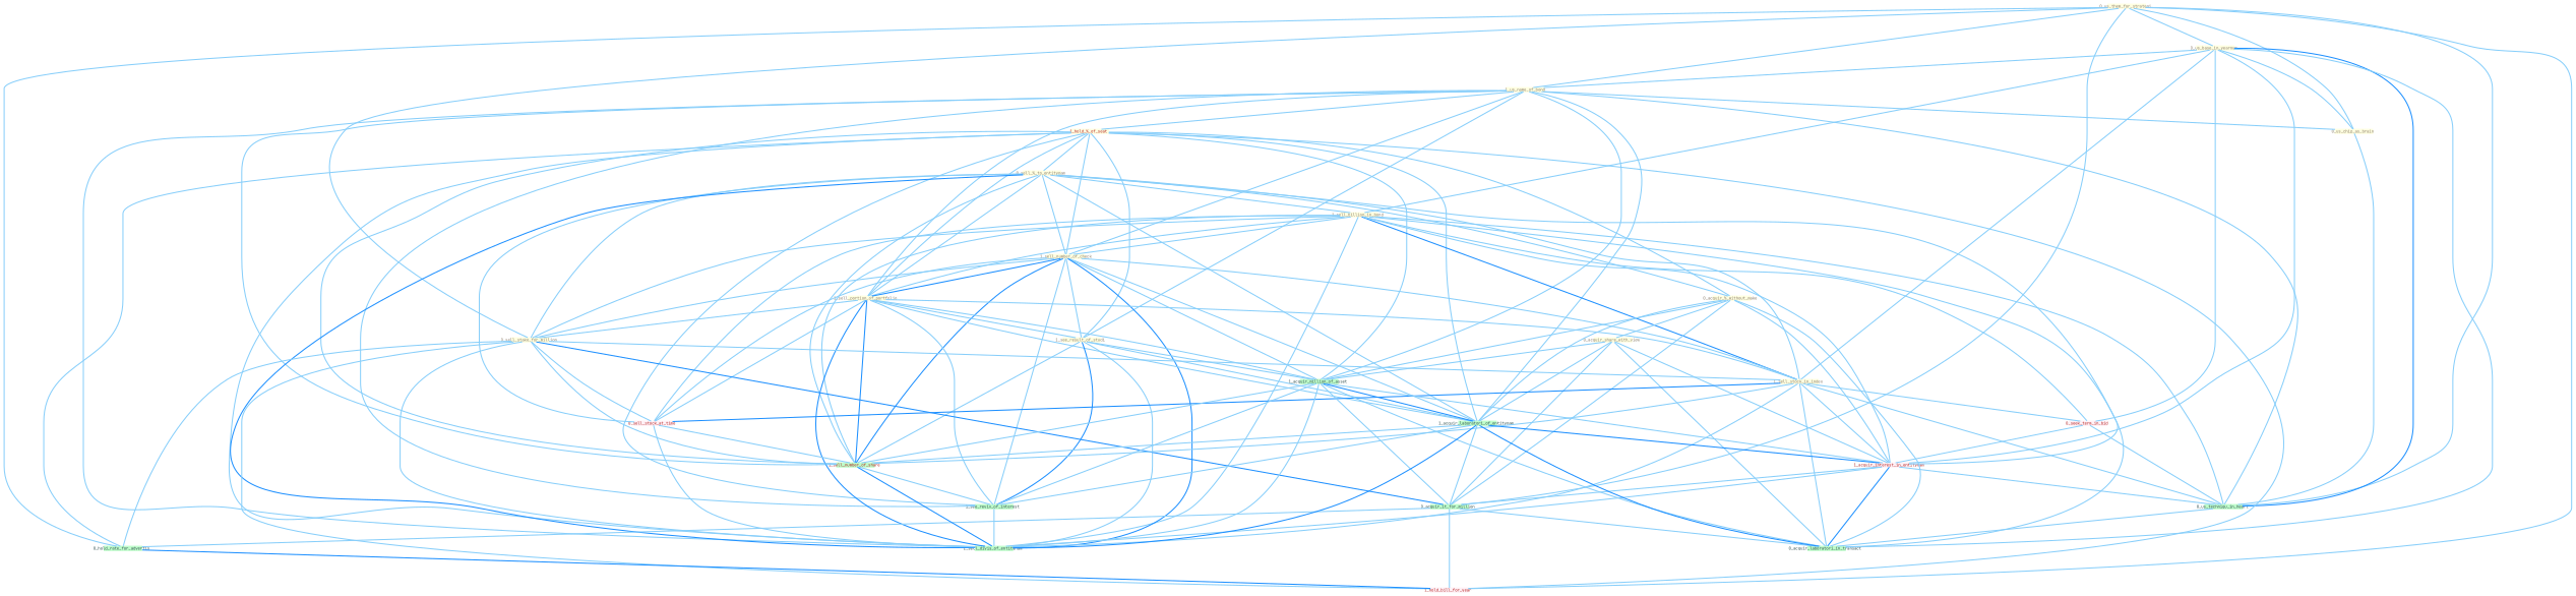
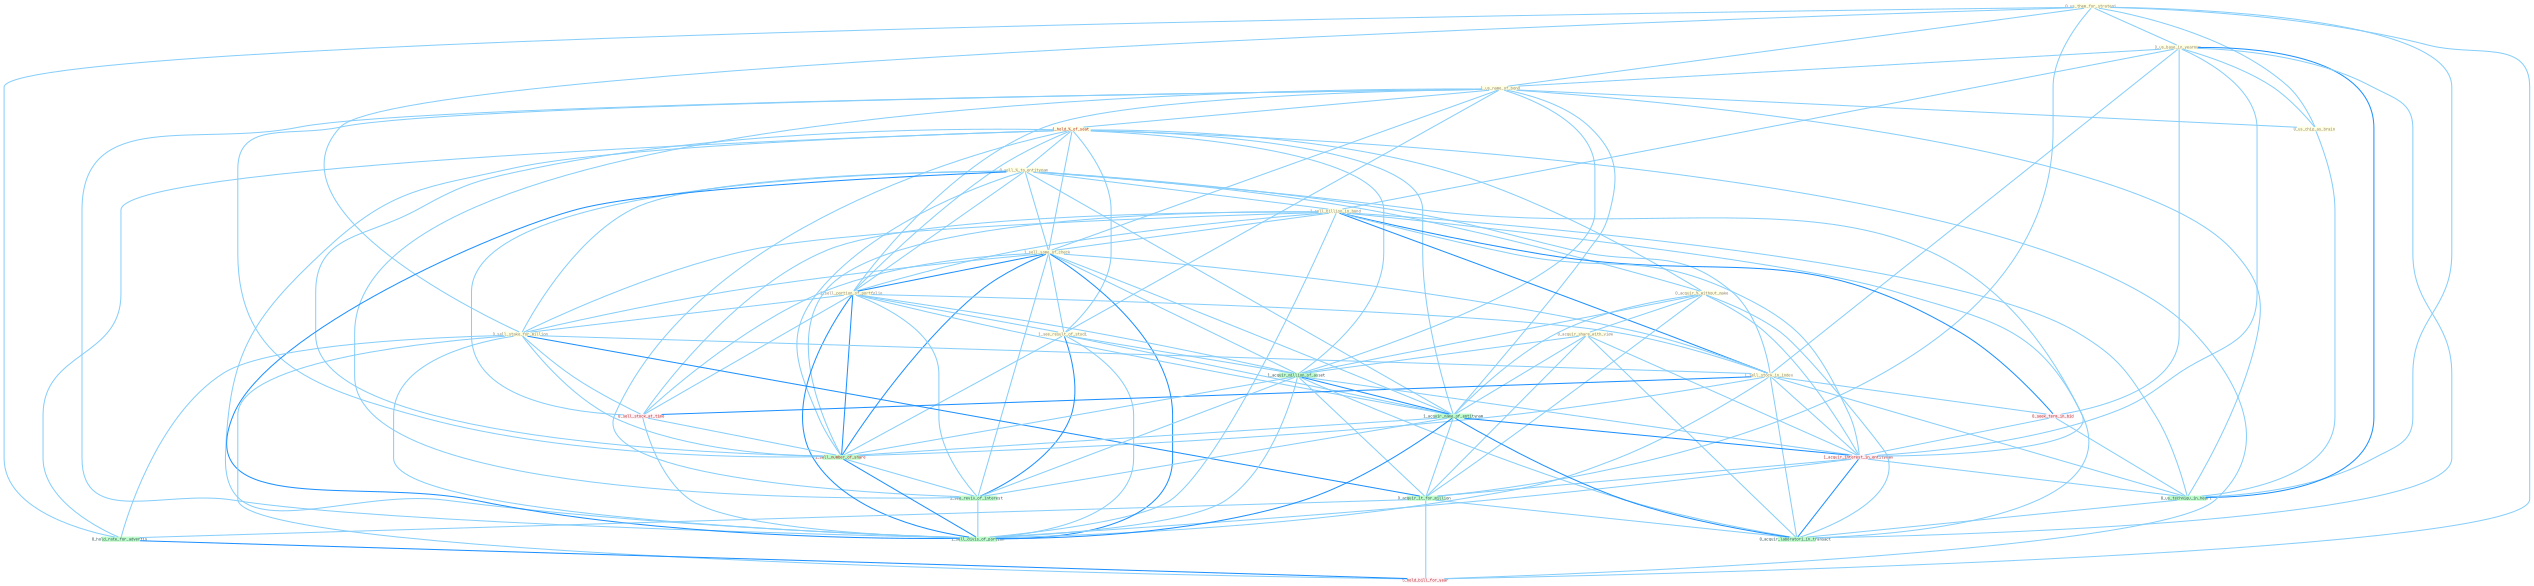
  graph {
    fontname="JetBrains Mono"
    node [color="#ffffe0" fixedsize=true fontcolor="#8b7d6b" fontname="JetBrains Mono" fontsize=4 shape=polygon style=filled]
    edge [color="#87cefa" fontname="JetBrains Mono" w=1]
    "0_us_them_for_strategi " [height=.06 width=.5]
    "0_us_base_in_yearnum " [height=.06 width=.5]
    n3 [height=.06 label="1_us_name_of_bond" width=.5]
    "1_hold_%_of_seat " [fontcolor="#b22222" height=.06 width=.5]
    "0_sell_%_to_entitynam " [height=.06 width=.5]
    "0_us_chip_as_brain " [height=.06 width=.5]
    "1_sell_billion_in_bond " [height=.06 width=.5]
-   "1_sell_some_of_check " [height=.06 width=.5 label="1_sell_number_of_check"]
+   "1_sell_some_of_check " [height=.06 width=.5]
    "1_sell_portion_of_portfolio " [height=.06 width=.5]
    "1_see_result_of_studi " [height=.06 width=.5]
    "0_sell_stake_for_million " [height=.06 width=.5]
    "0_acquir_%_without_make " [height=.06 width=.5]
    "0_acquir_share_with_view " [height=.06 width=.5]
    "1_sell_stock_in_index " [height=.06 width=.5]
    "0_seek_term_in_bid " [color="#fff0f5" fontcolor="#b22222" height=.06 width=.5]
    "1_acquir_interest_in_entitynam " [color="#fff0f5" fontcolor="#b22222" height=.06 width=.5]
    "0_sell_stock_at_time " [color="#fff0f5" fontcolor="#b22222" height=.06 width=.5]
-   "1_hold_bill_for_year " [color="#fff0f5" fontcolor="#b22222" height=.06 width=.5]
+   "1_hold_bill_for_year " [color="#fff0f5" fontcolor="#b22222" height=.06 width=.5 label="5_hold_bill_for_year"]
    "0_us_techniqu_in_heart " [color="#BDFCC9" fontcolor="#2f4f4f" height=.06 width=.5]
    "0_acquir_it_for_million " [color="#BDFCC9" fontcolor="#2f4f4f" height=.06 width=.5]
    "0_hold_rate_for_advertis " [color="#BDFCC9" fontcolor="#2f4f4f" height=.06 width=.5]
    "0_acquir_laboratori_in_transact " [color="#BDFCC9" fontcolor="#2f4f4f" height=.06 width=.5]
    "1_acquir_million_of_asset " [color="#BDFCC9" fontcolor="#2f4f4f" height=.06 width=.5]
-   "1_acquir_laboratori_of_entitynam " [color="#BDFCC9" fontcolor="#2f4f4f" height=.06 width=.5]
+   "1_acquir_laboratori_of_entitynam " [color="#BDFCC9" fontcolor="#2f4f4f" height=.06 width=.5 label="1_acquir_name_of_entitynam"]
    "1_sell_number_of_share " [color="#BDFCC9" fontcolor="#b22222" height=.06 width=.5]
    "1_see_reviv_of_interest " [color="#BDFCC9" fontcolor="#2f4f4f" height=.06 width=.5]
-   "1_sell_divis_of_entitynam " [color="#BDFCC9" fontcolor="#2f4f4f" height=.06 width=.5]
+   "1_sell_divis_of_entitynam " [color="#BDFCC9" fontcolor="#2f4f4f" height=.06 width=.5 label="1_sell_divis_of_portion"]
    subgraph sub_1 {
      "0_us_them_for_strategi "
      "0_us_base_in_yearnum "
      n3
      "1_hold_%_of_seat "
      "0_sell_%_to_entitynam "
      "0_us_chip_as_brain "
      "1_sell_billion_in_bond "
      "1_sell_some_of_check "
      "1_sell_portion_of_portfolio "
      "1_see_result_of_studi "
      "0_sell_stake_for_million "
      "0_acquir_%_without_make "
      "0_acquir_share_with_view "
      "1_sell_stock_in_index "
    }
    subgraph sub_2 {
      "0_seek_term_in_bid "
      "1_acquir_interest_in_entitynam "
      "0_sell_stock_at_time "
      "1_hold_bill_for_year "
    }
    "0_us_them_for_strategi " -- "0_us_base_in_yearnum "
    "0_us_them_for_strategi " -- n3
    "0_us_them_for_strategi " -- "0_us_chip_as_brain "
    "0_us_them_for_strategi " -- "0_sell_stake_for_million "
    "0_us_them_for_strategi " -- "1_hold_bill_for_year "
    "0_us_them_for_strategi " -- "0_us_techniqu_in_heart "
    "0_us_them_for_strategi " -- "0_acquir_it_for_million "
    "0_us_them_for_strategi " -- "0_hold_rate_for_advertis "
    "0_us_base_in_yearnum " -- n3
    "0_us_base_in_yearnum " -- "0_us_chip_as_brain "
    "0_us_base_in_yearnum " -- "1_sell_billion_in_bond "
    "0_us_base_in_yearnum " -- "1_sell_stock_in_index "
    "0_us_base_in_yearnum " -- "0_seek_term_in_bid "
    "0_us_base_in_yearnum " -- "1_acquir_interest_in_entitynam "
    "0_us_base_in_yearnum " -- "0_us_techniqu_in_heart " [color="#1e90ff" w=2]
    "0_us_base_in_yearnum " -- "0_acquir_laboratori_in_transact "
    n3 -- "1_hold_%_of_seat "
    n3 -- "0_us_chip_as_brain "
    n3 -- "1_sell_some_of_check "
    n3 -- "1_sell_portion_of_portfolio "
    n3 -- "1_see_result_of_studi "
    n3 -- "0_us_techniqu_in_heart "
    n3 -- "1_acquir_million_of_asset "
    n3 -- "1_acquir_laboratori_of_entitynam "
    n3 -- "1_sell_number_of_share "
    n3 -- "1_see_reviv_of_interest "
    n3 -- "1_sell_divis_of_entitynam "
    "1_hold_%_of_seat " -- "0_sell_%_to_entitynam "
    "1_hold_%_of_seat " -- "1_sell_some_of_check "
    "1_hold_%_of_seat " -- "1_sell_portion_of_portfolio "
    "1_hold_%_of_seat " -- "1_see_result_of_studi "
    "1_hold_%_of_seat " -- "0_acquir_%_without_make "
    "1_hold_%_of_seat " -- "1_hold_bill_for_year "
    "1_hold_%_of_seat " -- "0_hold_rate_for_advertis "
    "1_hold_%_of_seat " -- "1_acquir_million_of_asset "
    "1_hold_%_of_seat " -- "1_acquir_laboratori_of_entitynam "
    "1_hold_%_of_seat " -- "1_sell_number_of_share "
    "1_hold_%_of_seat " -- "1_see_reviv_of_interest "
    "1_hold_%_of_seat " -- "1_sell_divis_of_entitynam "
    "0_sell_%_to_entitynam " -- "1_sell_billion_in_bond "
    "0_sell_%_to_entitynam " -- "1_sell_some_of_check "
    "0_sell_%_to_entitynam " -- "1_sell_portion_of_portfolio "
    "0_sell_%_to_entitynam " -- "0_sell_stake_for_million "
    "0_sell_%_to_entitynam " -- "0_acquir_%_without_make "
    "0_sell_%_to_entitynam " -- "1_sell_stock_in_index "
    "0_sell_%_to_entitynam " -- "1_acquir_interest_in_entitynam "
    "0_sell_%_to_entitynam " -- "0_sell_stock_at_time "
    "0_sell_%_to_entitynam " -- "1_acquir_laboratori_of_entitynam "
    "0_sell_%_to_entitynam " -- "1_sell_number_of_share "
    "0_sell_%_to_entitynam " -- "1_sell_divis_of_entitynam " [color="#1e90ff" w=2]
    "0_us_chip_as_brain " -- "0_us_techniqu_in_heart "
    "1_sell_billion_in_bond " -- "1_sell_some_of_check "
    "1_sell_billion_in_bond " -- "1_sell_portion_of_portfolio "
    "1_sell_billion_in_bond " -- "0_sell_stake_for_million "
    "1_sell_billion_in_bond " -- "1_sell_stock_in_index " [color="#1e90ff" w=2]
-   "1_sell_billion_in_bond " -- "0_seek_term_in_bid "
+   "1_sell_billion_in_bond " -- "0_seek_term_in_bid " [color="#1e90ff"]
    "1_sell_billion_in_bond " -- "1_acquir_interest_in_entitynam "
    "1_sell_billion_in_bond " -- "0_sell_stock_at_time "
    "1_sell_billion_in_bond " -- "0_us_techniqu_in_heart "
    "1_sell_billion_in_bond " -- "0_acquir_laboratori_in_transact "
    "1_sell_billion_in_bond " -- "1_sell_number_of_share "
    "1_sell_billion_in_bond " -- "1_sell_divis_of_entitynam "
    "1_sell_some_of_check " -- "1_sell_portion_of_portfolio " [color="#1e90ff" w=2]
    "1_sell_some_of_check " -- "1_see_result_of_studi "
    "1_sell_some_of_check " -- "0_sell_stake_for_million "
    "1_sell_some_of_check " -- "1_sell_stock_in_index "
    "1_sell_some_of_check " -- "0_sell_stock_at_time "
    "1_sell_some_of_check " -- "1_acquir_million_of_asset "
    "1_sell_some_of_check " -- "1_acquir_laboratori_of_entitynam "
    "1_sell_some_of_check " -- "1_sell_number_of_share " [color="#1e90ff" w=2]
    "1_sell_some_of_check " -- "1_see_reviv_of_interest "
    "1_sell_some_of_check " -- "1_sell_divis_of_entitynam " [color="#1e90ff" w=2]
    "1_sell_portion_of_portfolio " -- "1_see_result_of_studi "
    "1_sell_portion_of_portfolio " -- "0_sell_stake_for_million "
    "1_sell_portion_of_portfolio " -- "1_sell_stock_in_index "
    "1_sell_portion_of_portfolio " -- "0_sell_stock_at_time "
    "1_sell_portion_of_portfolio " -- "1_acquir_million_of_asset "
    "1_sell_portion_of_portfolio " -- "1_acquir_laboratori_of_entitynam "
    "1_sell_portion_of_portfolio " -- "1_sell_number_of_share " [color="#1e90ff" w=2]
    "1_sell_portion_of_portfolio " -- "1_see_reviv_of_interest "
    "1_sell_portion_of_portfolio " -- "1_sell_divis_of_entitynam " [color="#1e90ff" w=2]
    "1_see_result_of_studi " -- "1_acquir_million_of_asset "
    "1_see_result_of_studi " -- "1_acquir_laboratori_of_entitynam "
    "1_see_result_of_studi " -- "1_sell_number_of_share "
    "1_see_result_of_studi " -- "1_see_reviv_of_interest " [color="#1e90ff" w=2]
    "1_see_result_of_studi " -- "1_sell_divis_of_entitynam "
    "0_sell_stake_for_million " -- "1_sell_stock_in_index "
    "0_sell_stake_for_million " -- "0_sell_stock_at_time "
    "0_sell_stake_for_million " -- "1_hold_bill_for_year "
    "0_sell_stake_for_million " -- "0_acquir_it_for_million " [color="#1e90ff" w=2]
    "0_sell_stake_for_million " -- "0_hold_rate_for_advertis "
    "0_sell_stake_for_million " -- "1_sell_number_of_share "
    "0_sell_stake_for_million " -- "1_sell_divis_of_entitynam "
    "0_acquir_%_without_make " -- "0_acquir_share_with_view "
    "0_acquir_%_without_make " -- "1_acquir_interest_in_entitynam "
    "0_acquir_%_without_make " -- "0_acquir_it_for_million "
    "0_acquir_%_without_make " -- "0_acquir_laboratori_in_transact "
    "0_acquir_%_without_make " -- "1_acquir_million_of_asset "
    "0_acquir_%_without_make " -- "1_acquir_laboratori_of_entitynam "
    "0_acquir_share_with_view " -- "1_acquir_interest_in_entitynam "
    "0_acquir_share_with_view " -- "0_acquir_it_for_million "
    "0_acquir_share_with_view " -- "0_acquir_laboratori_in_transact "
    "0_acquir_share_with_view " -- "1_acquir_million_of_asset "
    "0_acquir_share_with_view " -- "1_acquir_laboratori_of_entitynam "
    "1_sell_stock_in_index " -- "0_seek_term_in_bid "
    "1_sell_stock_in_index " -- "1_acquir_interest_in_entitynam "
    "1_sell_stock_in_index " -- "0_sell_stock_at_time " [color="#1e90ff" w=2]
    "1_sell_stock_in_index " -- "0_us_techniqu_in_heart "
    "1_sell_stock_in_index " -- "0_acquir_laboratori_in_transact "
    "1_sell_stock_in_index " -- "1_sell_number_of_share "
    "1_sell_stock_in_index " -- "1_sell_divis_of_entitynam "
    "0_seek_term_in_bid " -- "1_acquir_interest_in_entitynam "
    "0_seek_term_in_bid " -- "0_us_techniqu_in_heart "
    "1_acquir_interest_in_entitynam " -- "0_us_techniqu_in_heart "
    "1_acquir_interest_in_entitynam " -- "0_acquir_it_for_million "
    "1_acquir_interest_in_entitynam " -- "0_acquir_laboratori_in_transact " [color="#1e90ff" w=2]
    "1_acquir_interest_in_entitynam " -- "1_sell_divis_of_entitynam "
    "0_sell_stock_at_time " -- "1_sell_number_of_share "
    "0_sell_stock_at_time " -- "1_sell_divis_of_entitynam "
    "0_us_techniqu_in_heart " -- "0_acquir_laboratori_in_transact "
    "0_acquir_it_for_million " -- "1_hold_bill_for_year "
    "0_acquir_it_for_million " -- "0_hold_rate_for_advertis "
    "0_acquir_it_for_million " -- "0_acquir_laboratori_in_transact "
    "0_hold_rate_for_advertis " -- "1_hold_bill_for_year " [color="#1e90ff" w=2]
    "1_acquir_million_of_asset " -- "1_acquir_interest_in_entitynam "
    "1_acquir_million_of_asset " -- "0_acquir_it_for_million "
    "1_acquir_million_of_asset " -- "0_acquir_laboratori_in_transact "
    "1_acquir_million_of_asset " -- "1_acquir_laboratori_of_entitynam " [color="#1e90ff" w=2]
    "1_acquir_million_of_asset " -- "1_sell_number_of_share "
    "1_acquir_million_of_asset " -- "1_see_reviv_of_interest "
    "1_acquir_million_of_asset " -- "1_sell_divis_of_entitynam "
    "1_acquir_laboratori_of_entitynam " -- "1_acquir_interest_in_entitynam " [color="#1e90ff" w=2]
    "1_acquir_laboratori_of_entitynam " -- "0_acquir_it_for_million "
    "1_acquir_laboratori_of_entitynam " -- "0_acquir_laboratori_in_transact " [color="#1e90ff" w=2]
    "1_acquir_laboratori_of_entitynam " -- "1_sell_number_of_share "
    "1_acquir_laboratori_of_entitynam " -- "1_see_reviv_of_interest "
    "1_acquir_laboratori_of_entitynam " -- "1_sell_divis_of_entitynam " [color="#1e90ff" w=2]
    "1_sell_number_of_share " -- "1_see_reviv_of_interest "
    "1_sell_number_of_share " -- "1_sell_divis_of_entitynam " [color="#1e90ff" w=2]
    "1_see_reviv_of_interest " -- "1_sell_divis_of_entitynam "
  }
